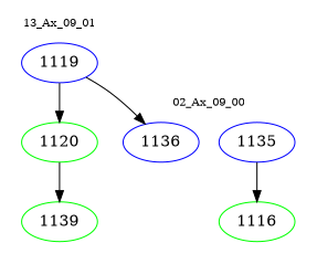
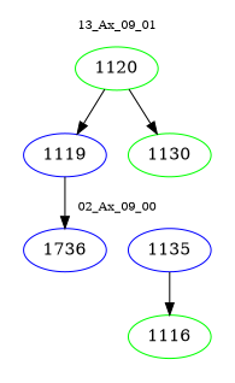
  digraph {
    node [color=blue]
    edge [color=black]
    n1 [label=1135]
    n2 [color=green label=1116]
-   n3 [label=1136]
+   n3 [label=1736]
    n4 [color=green label=1120]
    n5 [label=1119]
-   n6 [color=green label=1139]
+   n6 [color=green label=1130]
    subgraph cluster_1 {
      color=white
      fontsize=10
      label="02_Ax_09_00"
      n1
      n2
      n3
    }
    subgraph cluster_2 {
      color=white
      fontsize=10
      label="13_Ax_09_01"
      n4
      n5
      n6
    }
    n1 -> n2
-   n5 -> n4
+   n4 -> n5
    n4 -> n6
    n5 -> n3
  }
